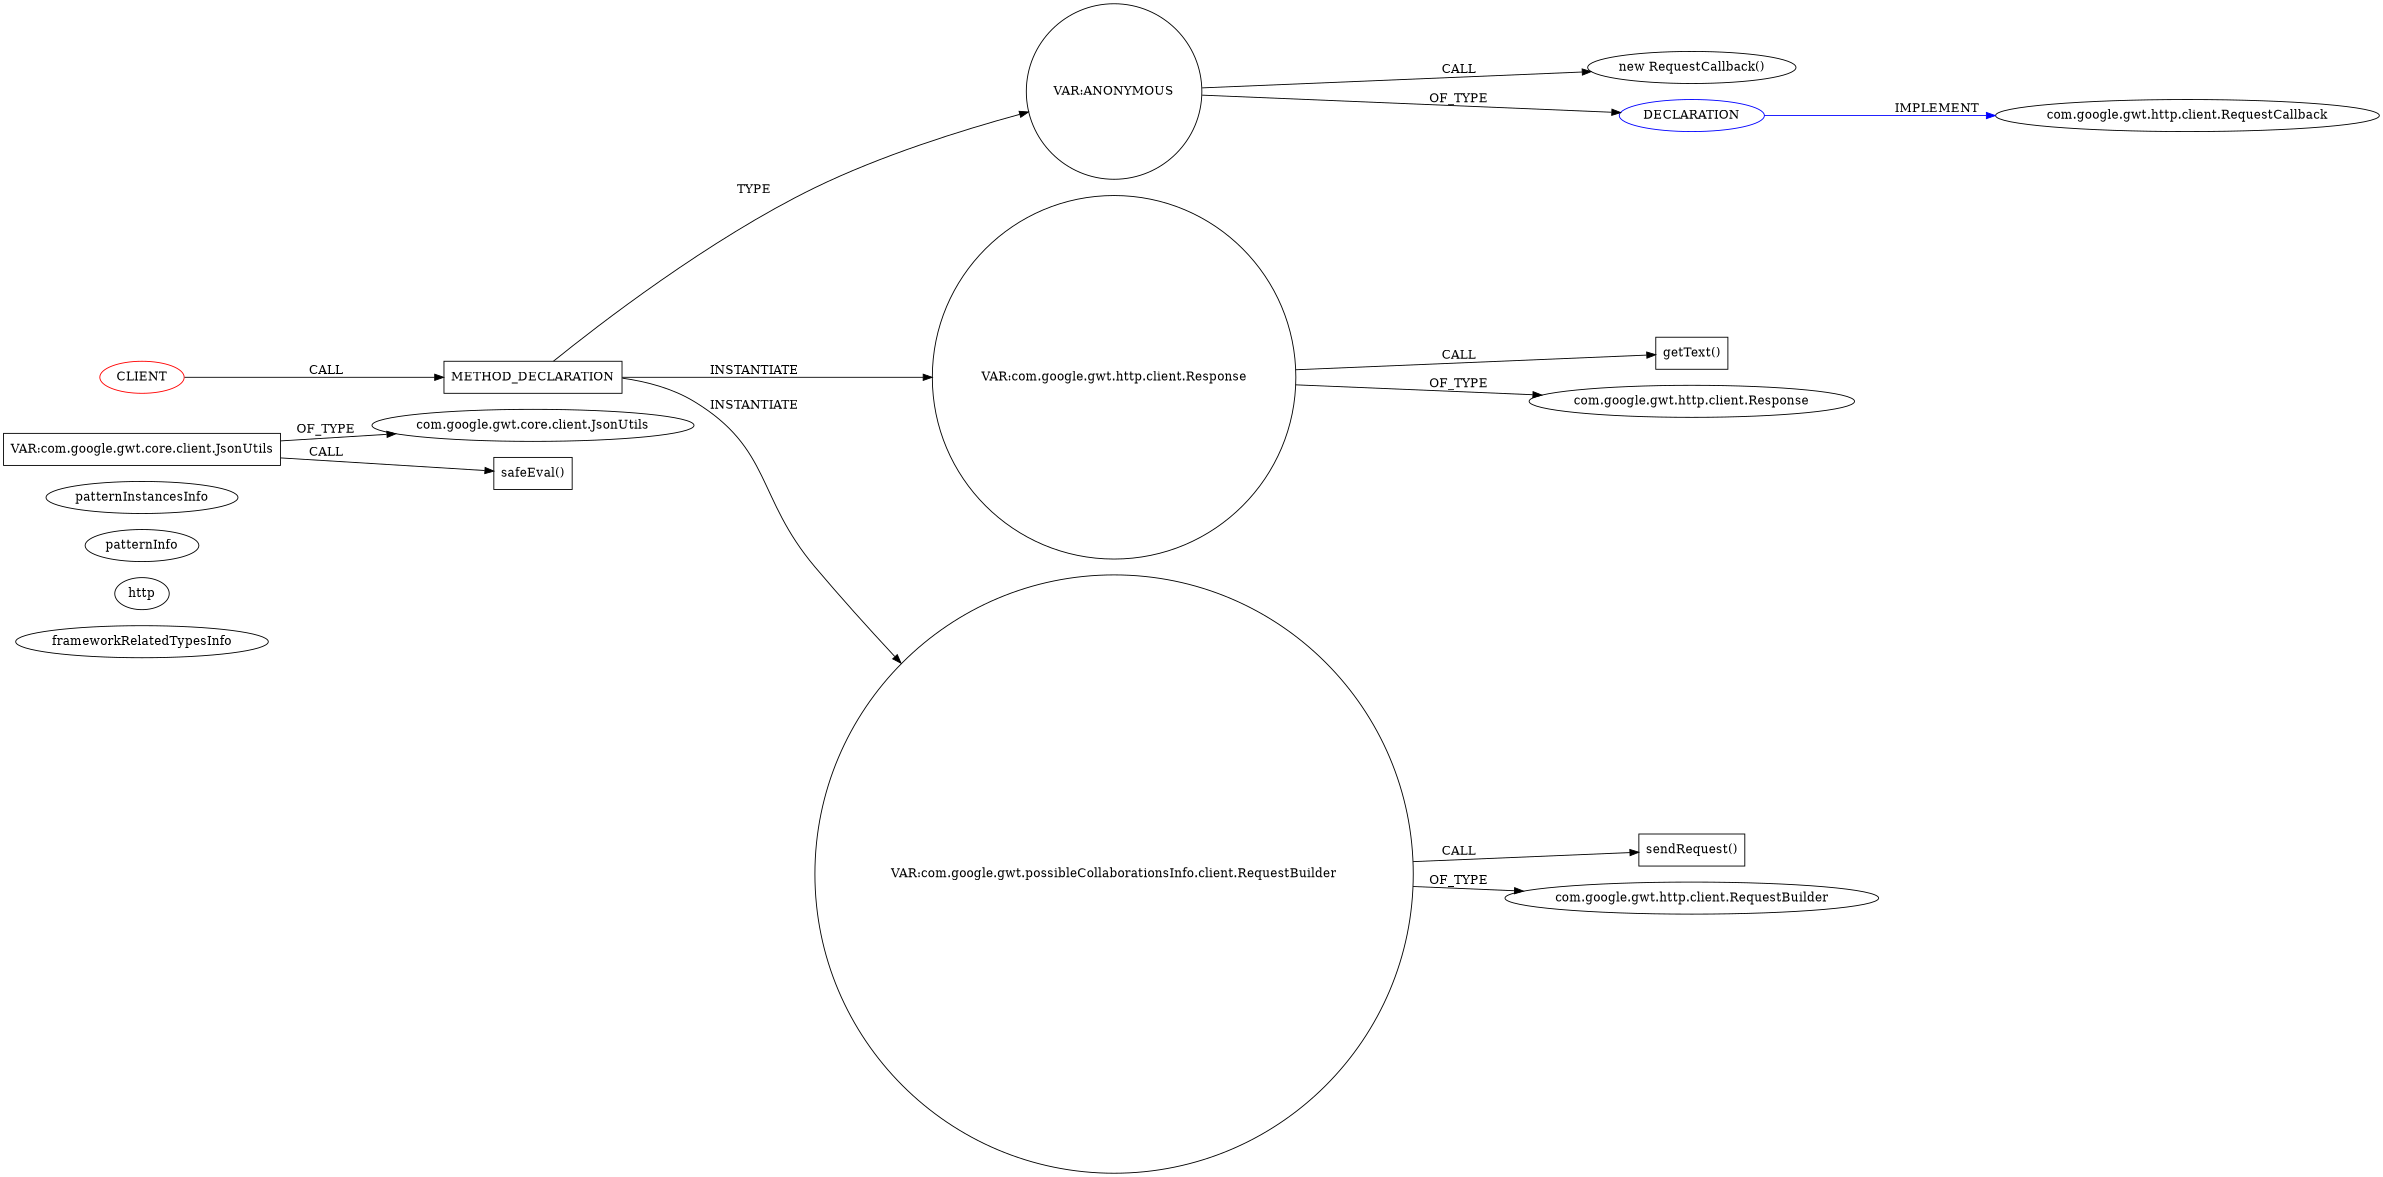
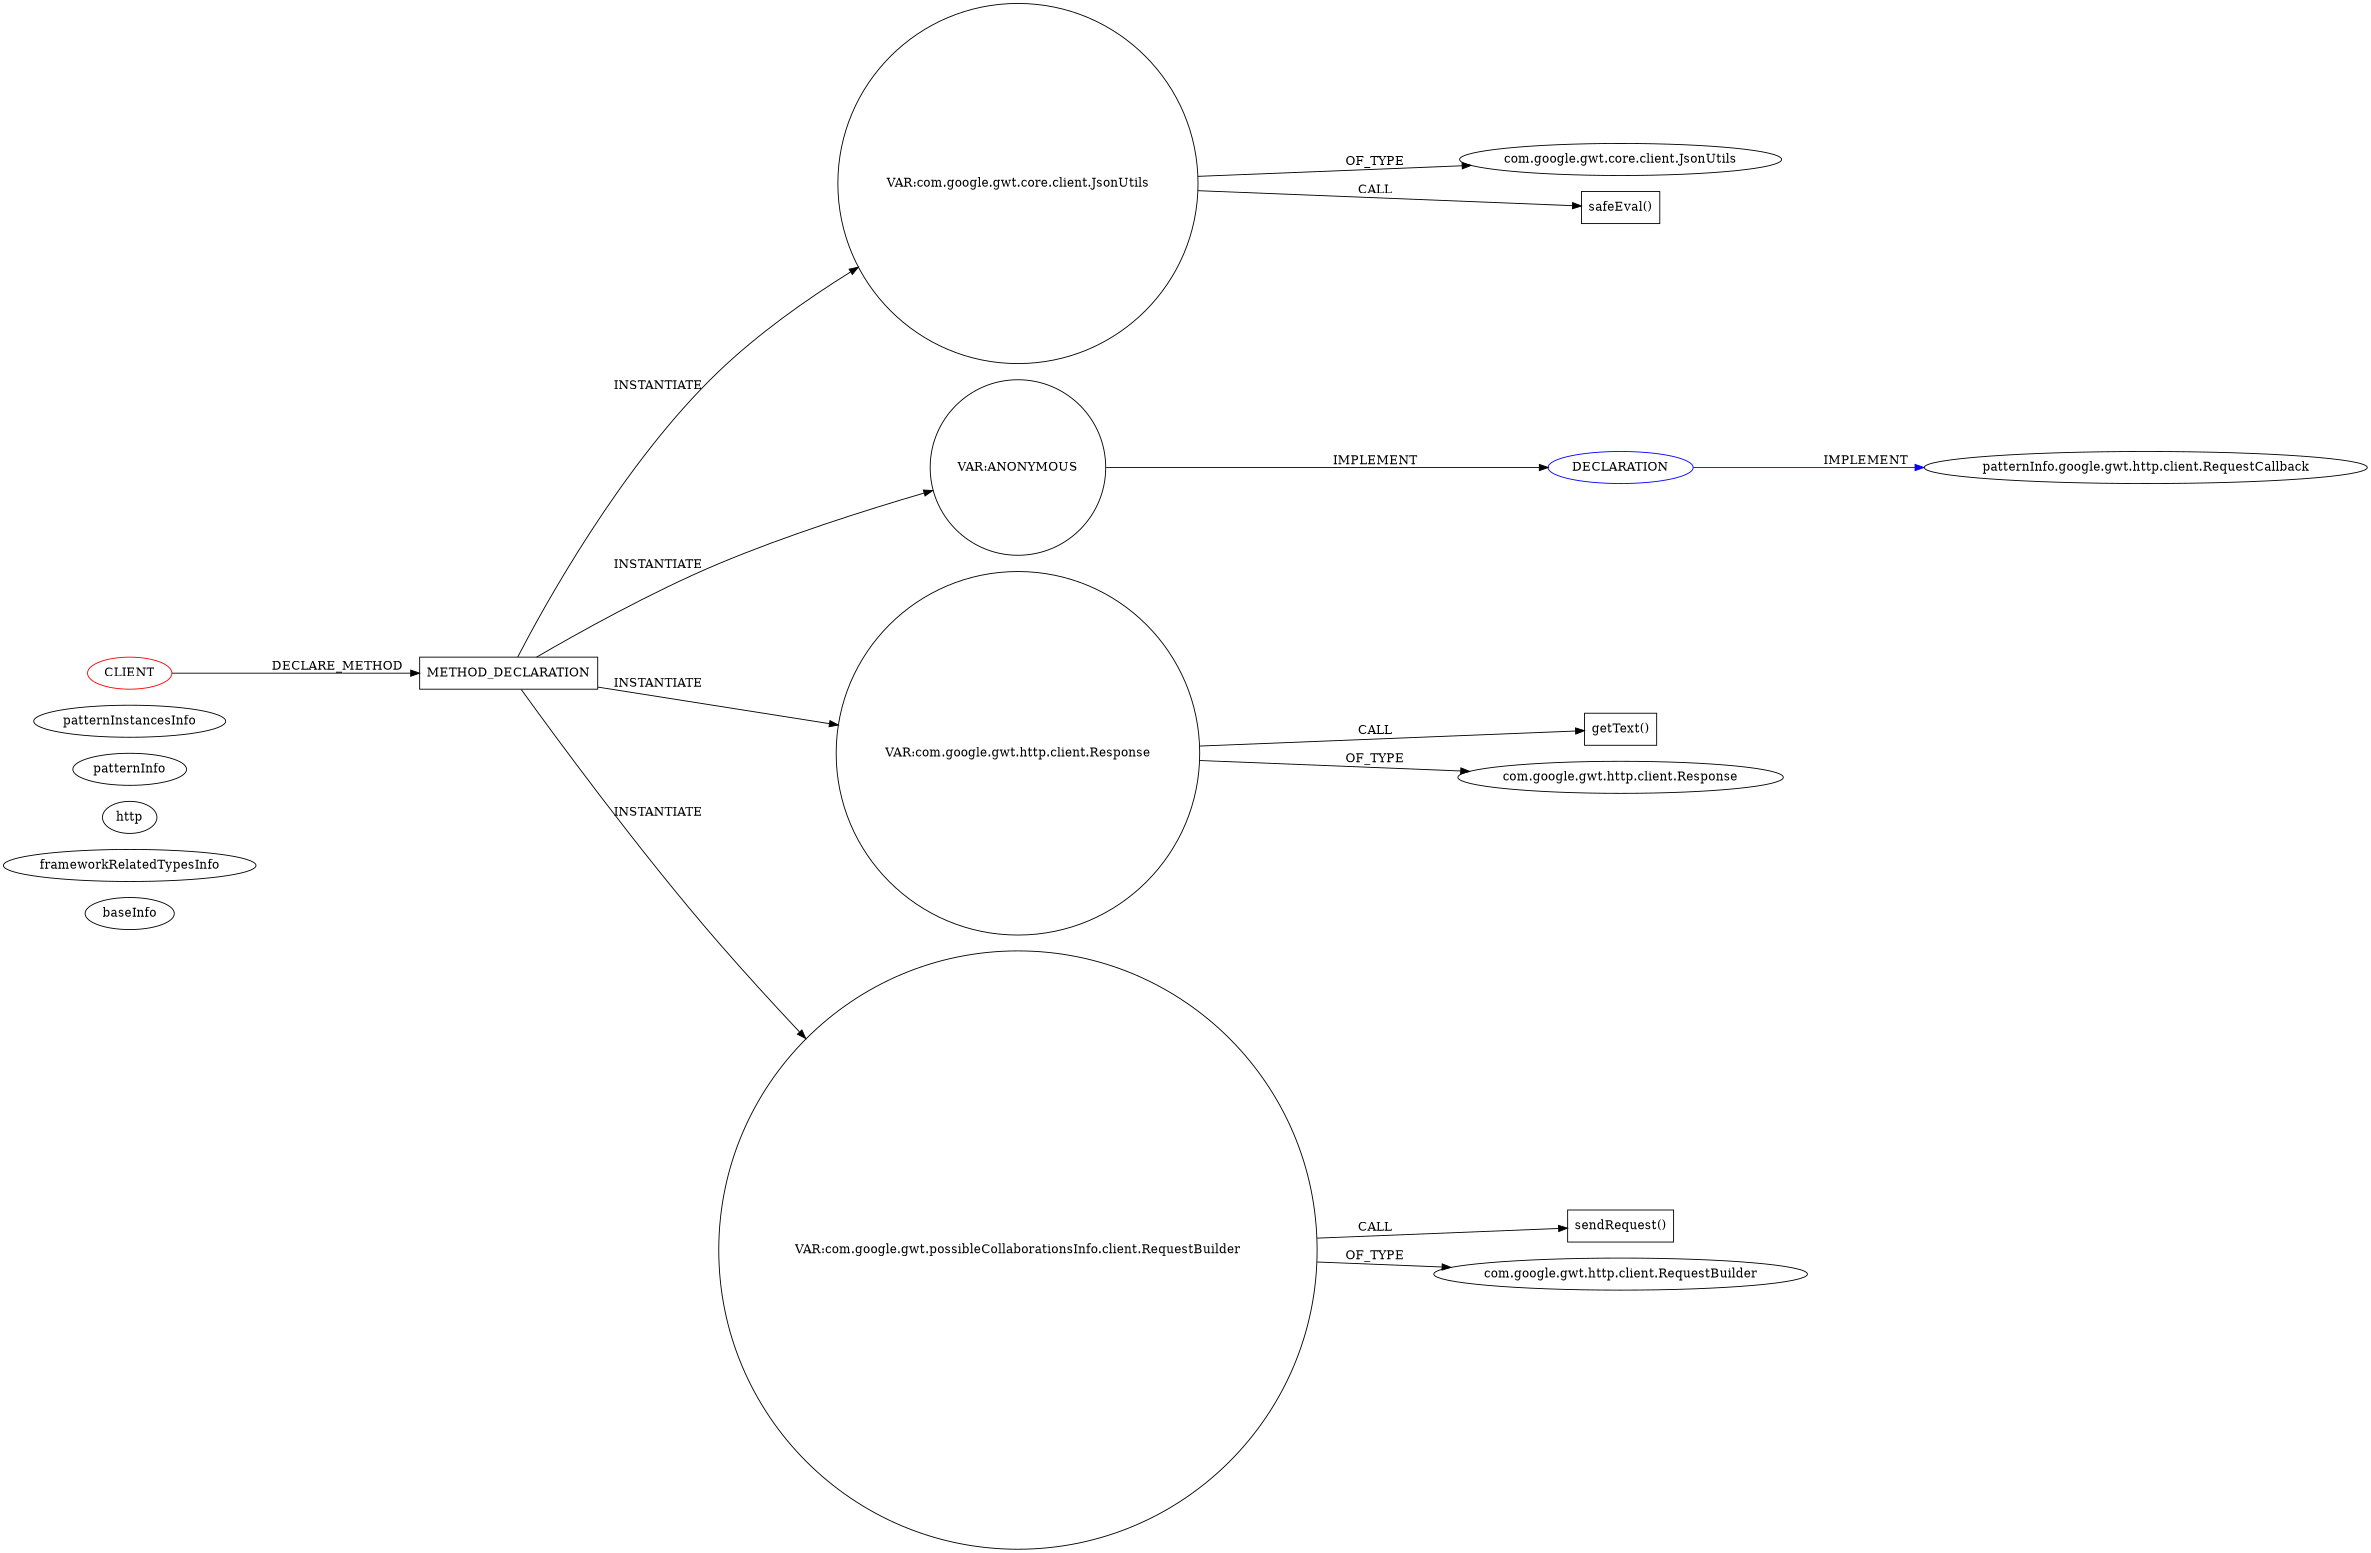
  digraph {
    rankdir=LR
    node [isFrameworkType=false]
+   baseInfo [category=pattern graphId=1403 isAnonymous=false possibleRelation=false isFrameworkType=""]
    frameworkRelatedTypesInfo [isFrameworkType=""]
    n3 [label=http isFrameworkType=""]
    patternInfo [frequency=2.0 patternRootClient=0 isFrameworkType=""]
    patternInstancesInfo [0="BrianHenryIE-GwtDropwizard~/BrianHenryIE-GwtDropwizard/GwtDropwizard-master/src/main/java/ie/brianhenry/gwtdropwizard/client/GwtDropwizardClient.java~GwtDropwizardClient~44" 1="bahkified-Test~/bahkified-Test/Test-master/src/main/java/com/blargh/AanP/client/model/Item.java~Item~793" isFrameworkType=""]
    n6 [label="com.google.gwt.core.client.JsonUtils" vertexType=FRAMEWORK_CLASS_TYPE]
-   n7 [label="VAR:com.google.gwt.core.client.JsonUtils" shape=box vertexType=VARIABLE_EXPRESION]
+   n7 [label="VAR:com.google.gwt.core.client.JsonUtils" shape=circle vertexType=VARIABLE_EXPRESION]
    n8 [label="safeEval()" shape=box vertexType=INSIDE_CALL]
    n9 [label=METHOD_DECLARATION shape=box vertexType=CLIENT_METHOD_DECLARATION]
    n10 [label="VAR:ANONYMOUS" shape=circle vertexType=VARIABLE_EXPRESION]
    n11 [label="VAR:com.google.gwt.http.client.Response" shape=circle vertexType=VARIABLE_EXPRESION]
    n12 [label="VAR:com.google.gwt.possibleCollaborationsInfo.client.RequestBuilder" shape=circle vertexType=VARIABLE_EXPRESION]
-   n13 [label="new RequestCallback()" vertexType=CONSTRUCTOR_CALL]
    n14 [color=blue label=DECLARATION vertexType=REFERENCE_ANONYMOUS_DECLARATION]
    n15 [label="getText()" shape=box vertexType=INSIDE_CALL]
    n16 [label="com.google.gwt.http.client.Response" vertexType=FRAMEWORK_CLASS_TYPE]
    n17 [label="sendRequest()" shape=box vertexType=INSIDE_CALL]
    n18 [label="com.google.gwt.http.client.RequestBuilder" vertexType=FRAMEWORK_CLASS_TYPE]
    n19 [color=red label=CLIENT vertexType=ROOT_CLIENT_CLASS_DECLARATION]
-   n20 [label="com.google.gwt.http.client.RequestCallback" vertexType=FRAMEWORK_INTERFACE_TYPE]
+   n20 [label="patternInfo.google.gwt.http.client.RequestCallback" vertexType=FRAMEWORK_INTERFACE_TYPE]
    n7 -> n6 [label=OF_TYPE]
    n7 -> n8 [label=CALL]
-   n9 -> n10 [label=TYPE]
+   n9 -> n7 [label=INSTANTIATE]
+   n9 -> n10 [label=INSTANTIATE]
    n9 -> n11 [label=INSTANTIATE]
    n9 -> n12 [label=INSTANTIATE]
-   n10 -> n13 [label=CALL]
-   n10 -> n14 [label=OF_TYPE]
+   n10 -> n14 [label=IMPLEMENT]
    n11 -> n15 [label=CALL]
    n11 -> n16 [label=OF_TYPE]
    n12 -> n17 [label=CALL]
    n12 -> n18 [label=OF_TYPE]
    n14 -> n20 [color=blue label=IMPLEMENT]
-   n19 -> n9 [label=CALL]
+   n19 -> n9 [label=DECLARE_METHOD]
  }
